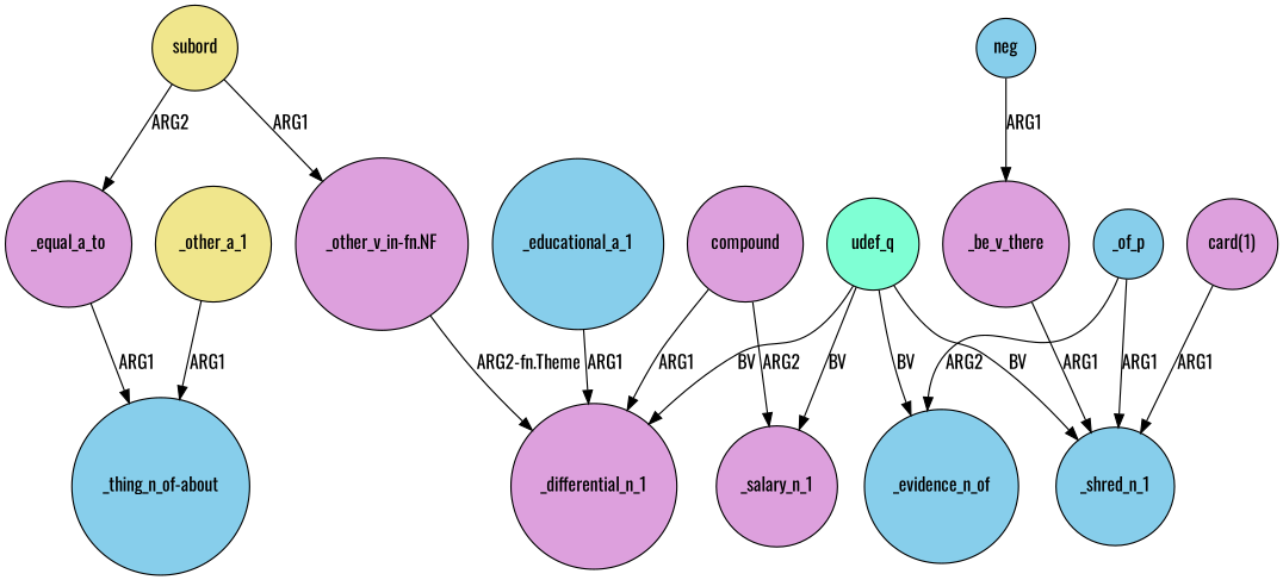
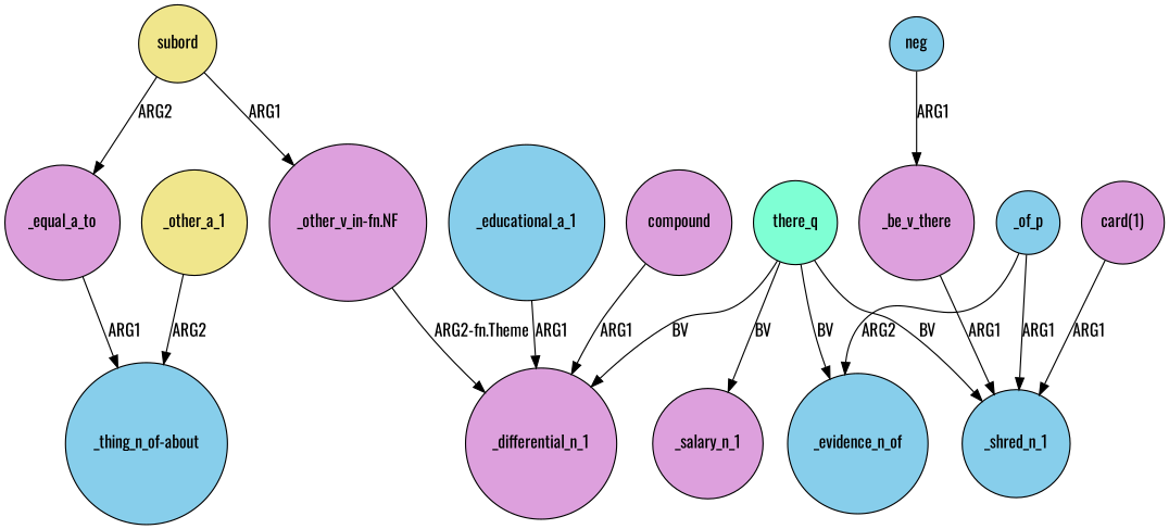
  digraph {
    fontname=Oswald
    node [fillcolor=plum fontname=Oswald shape=circle style=filled]
    edge [fontname=Oswald]
-   udef_q [fillcolor=aquamarine]
+   udef_q [fillcolor=aquamarine label=there_q]
    _salary_n_1
    _evidence_n_of [fillcolor=skyblue]
    _differential_n_1
    _shred_n_1 [fillcolor=skyblue]
    "_thing_n_of-about" [fillcolor=skyblue]
    compound
    subord [fillcolor=khaki]
    _equal_a_to
    n10 [label="_other_v_in-fn.NF"]
    _educational_a_1 [fillcolor=skyblue]
    "card(1)"
    _other_a_1 [fillcolor=khaki]
    _of_p [fillcolor=skyblue]
    _be_v_there
    neg [fillcolor=skyblue]
    udef_q -> _salary_n_1 [label=BV]
    udef_q -> _evidence_n_of [label=BV]
    udef_q -> _differential_n_1 [label=BV]
    udef_q -> _shred_n_1 [label=BV]
-   compound -> _salary_n_1 [label=ARG2]
    compound -> _differential_n_1 [label=ARG1]
    subord -> _equal_a_to [label=ARG2]
    subord -> n10 [label=ARG1]
    _equal_a_to -> "_thing_n_of-about" [label=ARG1]
    n10 -> _differential_n_1 [label="ARG2-fn.Theme"]
    _educational_a_1 -> _differential_n_1 [label=ARG1]
    "card(1)" -> _shred_n_1 [label=ARG1]
-   _other_a_1 -> "_thing_n_of-about" [label=ARG1]
+   _other_a_1 -> "_thing_n_of-about" [label=ARG2]
    _of_p -> _evidence_n_of [label=ARG2]
    _of_p -> _shred_n_1 [label=ARG1]
    _be_v_there -> _shred_n_1 [label=ARG1]
    neg -> _be_v_there [label=ARG1]
  }
